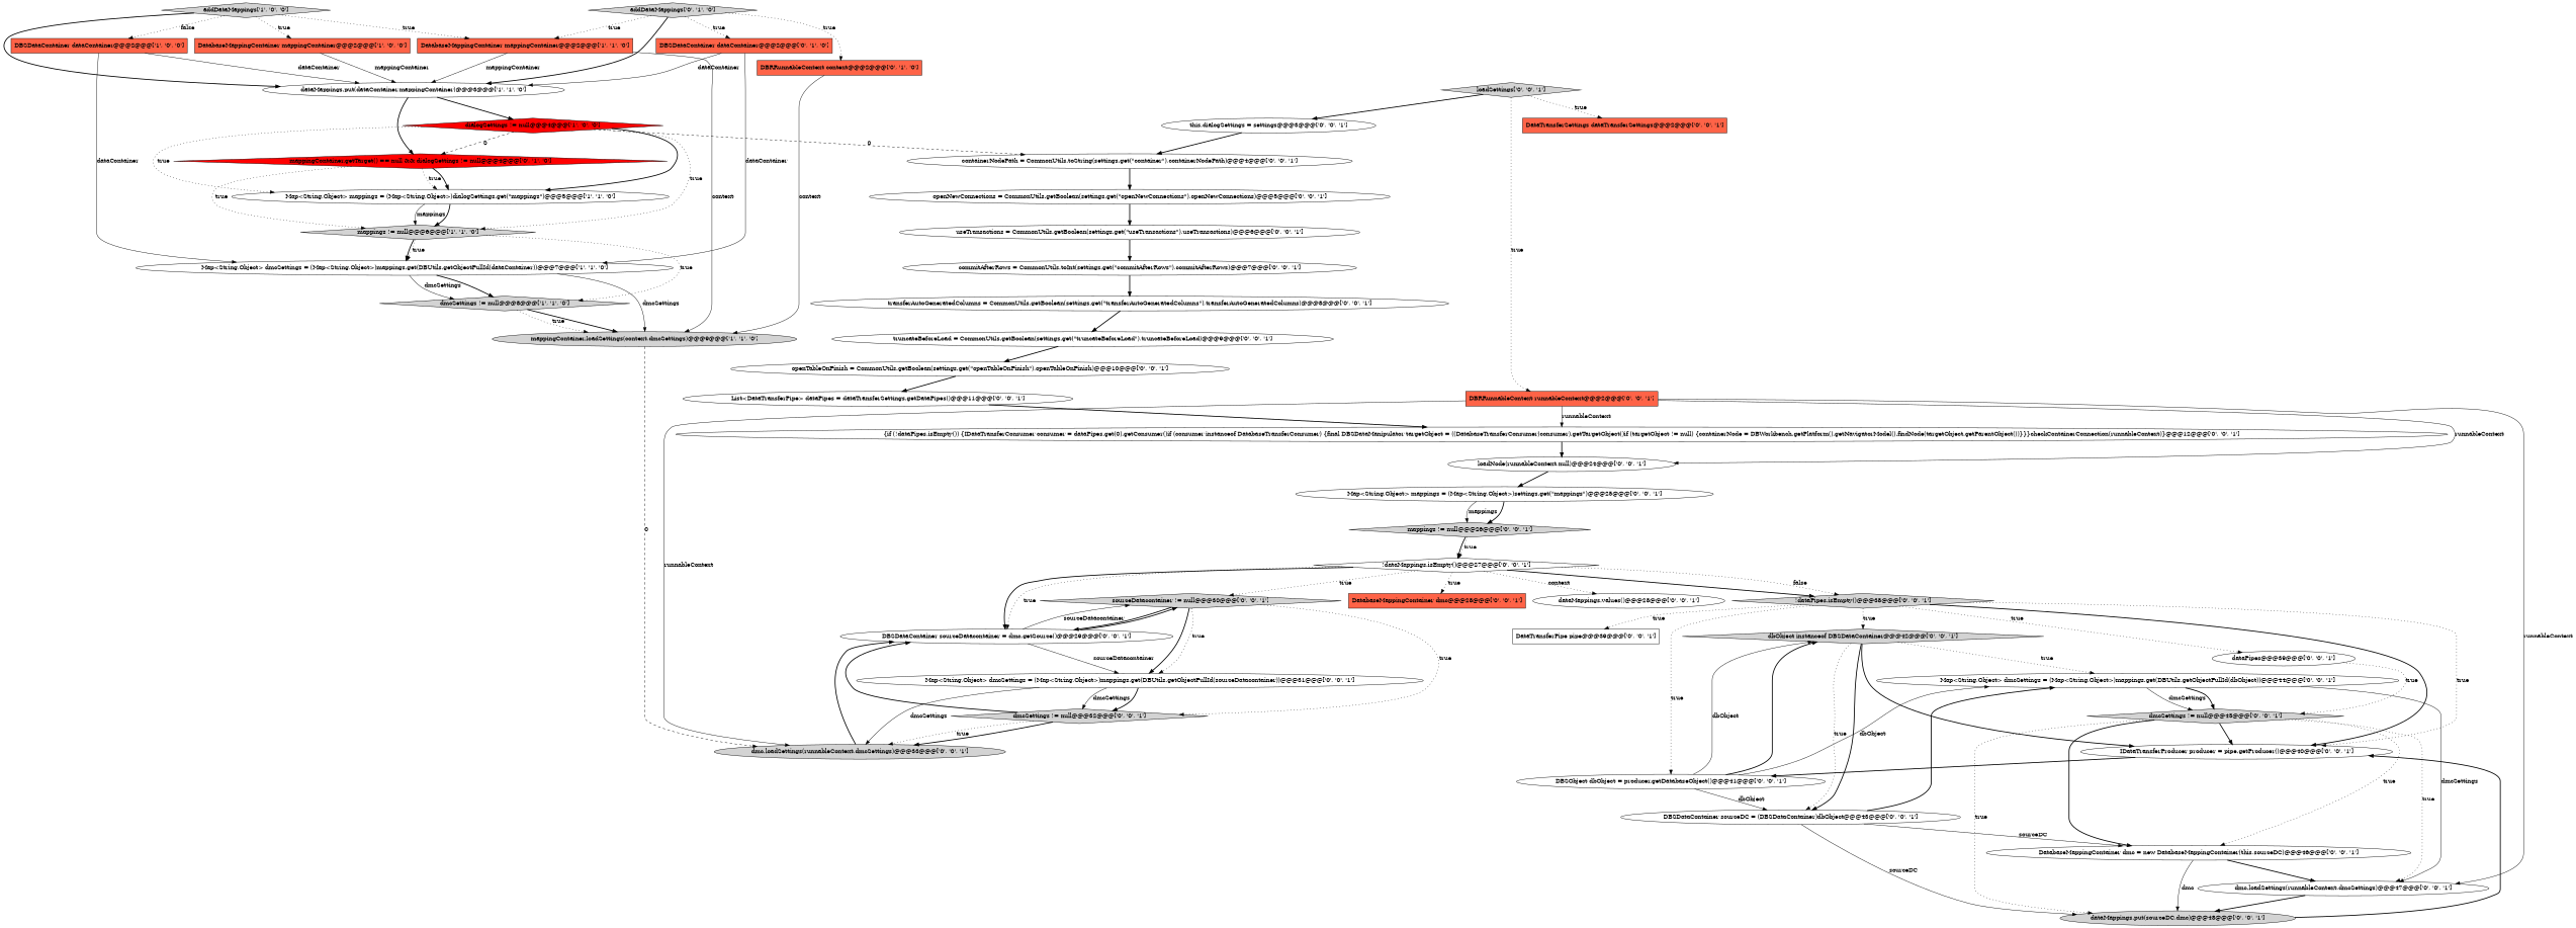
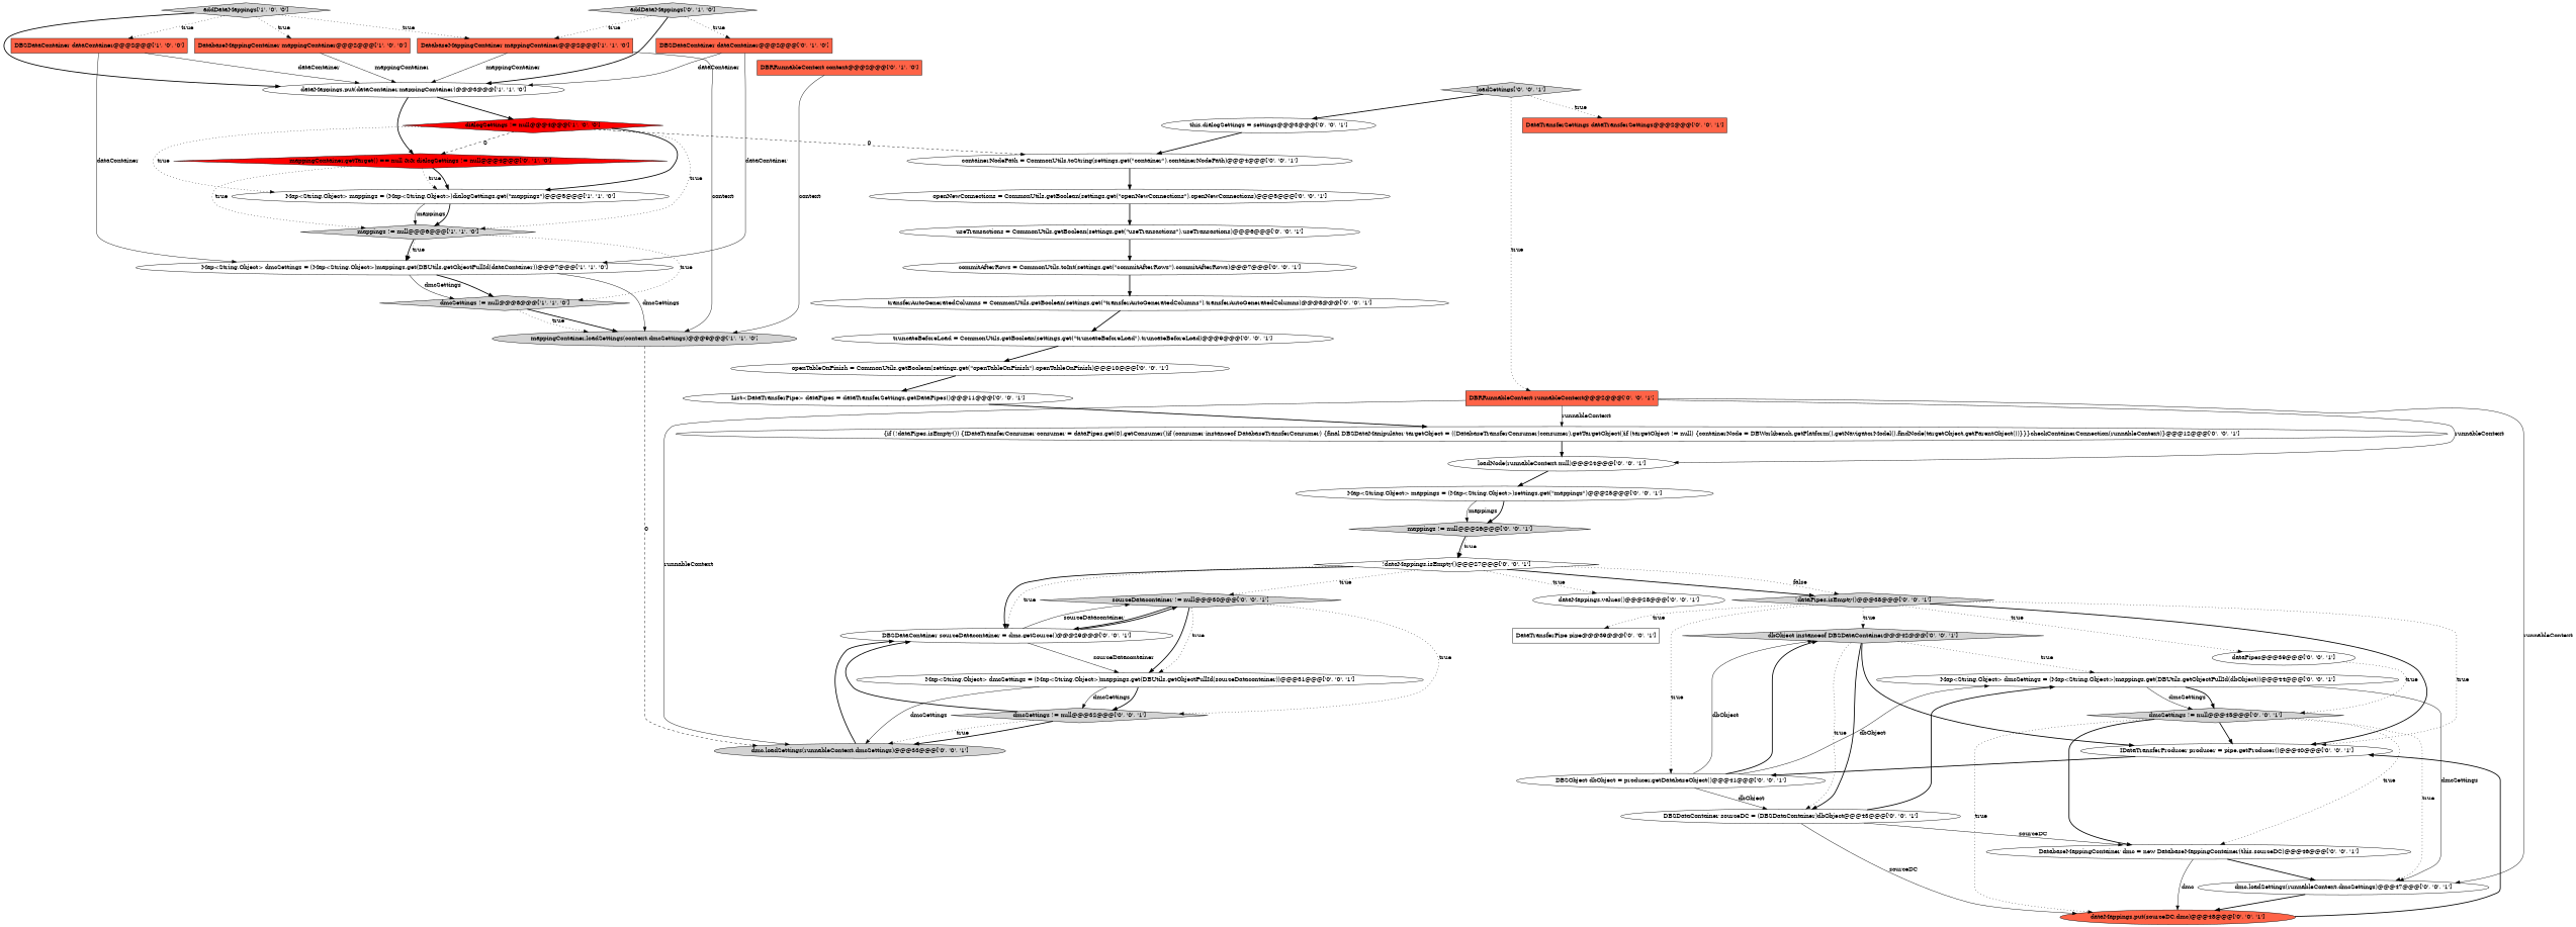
  digraph {
    node [fillcolor=white shape=ellipse style=filled]
    edge [style=bold]
    n1 [label="dataMappings.values()@@@28@@@['0', '0', '1']"]
    n2 [label="openTableOnFinish = CommonUtils.getBoolean(settings.get(\"openTableOnFinish\"),openTableOnFinish)@@@10@@@['0', '0', '1']"]
    n3 [label="List<DataTransferPipe> dataPipes = dataTransferSettings.getDataPipes()@@@11@@@['0', '0', '1']"]
    n4 [label="{if (!dataPipes.isEmpty()) {IDataTransferConsumer consumer = dataPipes.get(0).getConsumer()if (consumer instanceof DatabaseTransferConsumer) {final DBSDataManipulator targetObject = ((DatabaseTransferConsumer)consumer).getTargetObject()if (targetObject != null) {containerNode = DBWorkbench.getPlatform().getNavigatorModel().findNode(targetObject.getParentObject())}}}checkContainerConnection(runnableContext)}@@@12@@@['0', '0', '1']"]
    n5 [fillcolor=red label="dialogSettings != null@@@4@@@['1', '0', '0']" shape=diamond]
    n6 [fillcolor=red label="mappingContainer.getTarget() == null && dialogSettings != null@@@4@@@['0', '1', '0']" shape=diamond]
    n7 [fillcolor=lightgray label="mappings != null@@@6@@@['1', '1', '0']" shape=diamond]
    n8 [label="containerNodePath = CommonUtils.toString(settings.get(\"container\"),containerNodePath)@@@4@@@['0', '0', '1']"]
    n9 [label="Map<String,Object> mappings = (Map<String,Object>)dialogSettings.get(\"mappings\")@@@5@@@['1', '1', '0']"]
    n10 [label="Map<String,Object> dmcSettings = (Map<String,Object>)mappings.get(DBUtils.getObjectFullId(dataContainer))@@@7@@@['1', '1', '0']"]
    n11 [fillcolor=lightgray label="dmcSettings != null@@@8@@@['1', '1', '0']" shape=diamond]
    n12 [label="openNewConnections = CommonUtils.getBoolean(settings.get(\"openNewConnections\"),openNewConnections)@@@5@@@['0', '0', '1']"]
    n13 [label="transferAutoGeneratedColumns = CommonUtils.getBoolean(settings.get(\"transferAutoGeneratedColumns\"),transferAutoGeneratedColumns)@@@8@@@['0', '0', '1']"]
    n14 [label="truncateBeforeLoad = CommonUtils.getBoolean(settings.get(\"truncateBeforeLoad\"),truncateBeforeLoad)@@@9@@@['0', '0', '1']"]
    n15 [fillcolor=tomato label="DBRRunnableContext context@@@2@@@['0', '1', '0']" shape=box]
    n16 [fillcolor=lightgray label="mappingContainer.loadSettings(context,dmcSettings)@@@9@@@['1', '1', '0']"]
    n17 [fillcolor=lightgray label="dmc.loadSettings(runnableContext,dmcSettings)@@@33@@@['0', '0', '1']"]
    n18 [fillcolor=lightgray label="dbObject instanceof DBSDataContainer@@@42@@@['0', '0', '1']" shape=diamond]
    n19 [label="Map<String,Object> dmcSettings = (Map<String,Object>)mappings.get(DBUtils.getObjectFullId(dbObject))@@@44@@@['0', '0', '1']"]
    n20 [label="DBSDataContainer sourceDC = (DBSDataContainer)dbObject@@@43@@@['0', '0', '1']"]
    n21 [label="IDataTransferProducer producer = pipe.getProducer()@@@40@@@['0', '0', '1']"]
    n22 [fillcolor=lightgray label="dmcSettings != null@@@45@@@['0', '0', '1']" shape=diamond]
    n23 [label="dmc.loadSettings(runnableContext,dmcSettings)@@@47@@@['0', '0', '1']"]
    n24 [label="DatabaseMappingContainer dmc = new DatabaseMappingContainer(this,sourceDC)@@@46@@@['0', '0', '1']"]
-   n25 [fillcolor=lightgray label="dataMappings.put(sourceDC,dmc)@@@48@@@['0', '0', '1']"]
+   n25 [fillcolor=tomato label="dataMappings.put(sourceDC,dmc)@@@48@@@['0', '0', '1']"]
    n26 [label="DBSObject dbObject = producer.getDatabaseObject()@@@41@@@['0', '0', '1']"]
    n27 [label="useTransactions = CommonUtils.getBoolean(settings.get(\"useTransactions\"),useTransactions)@@@6@@@['0', '0', '1']"]
    n28 [label="commitAfterRows = CommonUtils.toInt(settings.get(\"commitAfterRows\"),commitAfterRows)@@@7@@@['0', '0', '1']"]
    n29 [fillcolor=lightgray label="!dataPipes.isEmpty()@@@38@@@['0', '0', '1']" shape=diamond]
    n30 [label="DataTransferPipe pipe@@@39@@@['0', '0', '1']" shape=box]
    n31 [label="dataPipes@@@39@@@['0', '0', '1']"]
    n32 [label="!dataMappings.isEmpty()@@@27@@@['0', '0', '1']" shape=diamond]
    n33 [fillcolor=lightgray label="sourceDatacontainer != null@@@30@@@['0', '0', '1']" shape=diamond]
    n34 [label="DBSDataContainer sourceDatacontainer = dmc.getSource()@@@29@@@['0', '0', '1']"]
-   n35 [fillcolor=tomato label="DatabaseMappingContainer dmc@@@28@@@['0', '0', '1']" shape=box]
    n36 [fillcolor=lightgray label="dmcSettings != null@@@32@@@['0', '0', '1']" shape=diamond]
    n37 [label="Map<String,Object> dmcSettings = (Map<String,Object>)mappings.get(DBUtils.getObjectFullId(sourceDatacontainer))@@@31@@@['0', '0', '1']"]
    n38 [label="Map<String,Object> mappings = (Map<String,Object>)settings.get(\"mappings\")@@@25@@@['0', '0', '1']"]
    n39 [fillcolor=lightgray label="mappings != null@@@26@@@['0', '0', '1']" shape=diamond]
    n40 [label="dataMappings.put(dataContainer,mappingContainer)@@@3@@@['1', '1', '0']"]
    n41 [label="loadNode(runnableContext,null)@@@24@@@['0', '0', '1']"]
    n42 [fillcolor=tomato label="DBRRunnableContext runnableContext@@@2@@@['0', '0', '1']" shape=box]
    n43 [fillcolor=lightgray label="addDataMappings['0', '1', '0']" shape=diamond]
    n44 [fillcolor=tomato label="DatabaseMappingContainer mappingContainer@@@2@@@['1', '1', '0']" shape=box]
    n45 [fillcolor=tomato label="DBSDataContainer dataContainer@@@2@@@['0', '1', '0']" shape=box]
    n46 [fillcolor=tomato label="DBSDataContainer dataContainer@@@2@@@['1', '0', '0']" shape=box]
    n47 [label="this.dialogSettings = settings@@@3@@@['0', '0', '1']"]
    n48 [fillcolor=tomato label="DatabaseMappingContainer mappingContainer@@@2@@@['1', '0', '0']" shape=box]
    n49 [fillcolor=tomato label="DataTransferSettings dataTransferSettings@@@2@@@['0', '0', '1']" shape=box]
    n50 [fillcolor=lightgray label="loadSettings['0', '0', '1']" shape=diamond]
    n51 [fillcolor=lightgray label="addDataMappings['1', '0', '0']" shape=diamond]
    n2 -> n3
    n3 -> n4
    n4 -> n41
    n5 -> n6 [label=0 style=dashed]
    n5 -> n7 [label=true style=dotted]
    n5 -> n8 [label=0 style=dashed]
    n5 -> n9 [label=true style=dotted]
    n5 -> n9
    n6 -> n7 [label=true style=dotted]
    n6 -> n9 [label=true style=dotted]
    n6 -> n9
    n7 -> n10
    n7 -> n10 [label=true style=dotted]
    n7 -> n11 [label=true style=dotted]
    n8 -> n12
    n9 -> n7 [label=mappings style=solid]
    n9 -> n7
    n10 -> n11 [label=dmcSettings style=solid]
    n10 -> n11
    n10 -> n16 [label=dmcSettings style=solid]
    n11 -> n16
    n11 -> n16 [label=true style=dotted]
    n12 -> n27
    n13 -> n14
    n14 -> n2
    n15 -> n16 [label=context style=solid]
    n16 -> n17 [label=0 style=dashed]
    n17 -> n34
    n18 -> n19 [label=true style=dotted]
    n18 -> n20 [label=true style=dotted]
    n18 -> n20
    n18 -> n21
    n19 -> n22 [label=dmcSettings style=solid]
    n19 -> n22
    n19 -> n23 [label=dmcSettings style=solid]
    n20 -> n19
    n20 -> n24 [label=sourceDC style=solid]
    n20 -> n25 [label=sourceDC style=solid]
    n21 -> n26
    n22 -> n21
    n22 -> n23 [label=true style=dotted]
    n22 -> n24
    n22 -> n24 [label=true style=dotted]
    n22 -> n25 [label=true style=dotted]
    n23 -> n25
    n24 -> n23
    n24 -> n25 [label=dmc style=solid]
    n25 -> n21
    n26 -> n18
    n26 -> n18 [label=dbObject style=solid]
    n26 -> n19 [label=dbObject style=solid]
    n26 -> n20 [label=dbObject style=solid]
    n27 -> n28
    n28 -> n13
    n29 -> n18 [label=true style=dotted]
    n29 -> n21
    n29 -> n21 [label=true style=dotted]
    n29 -> n26 [label=true style=dotted]
    n29 -> n30 [label=true style=dotted]
    n29 -> n31 [label=true style=dotted]
    n31 -> n22 [label=true style=dotted]
-   n32 -> n1 [label=context style=dotted]
+   n32 -> n1 [label=true style=dotted]
    n32 -> n29 [label=false style=dotted]
    n32 -> n29
    n32 -> n33 [label=true style=dotted]
    n32 -> n34 [label=true style=dotted]
    n32 -> n34
-   n32 -> n35 [label=true style=dotted]
    n33 -> n34
    n33 -> n36 [label=true style=dotted]
    n33 -> n37
    n33 -> n37 [label=true style=dotted]
    n34 -> n33 [label=sourceDatacontainer style=solid]
    n34 -> n33
    n34 -> n37 [label=sourceDatacontainer style=solid]
    n36 -> n17
    n36 -> n17 [label=true style=dotted]
    n36 -> n34
    n37 -> n17 [label=dmcSettings style=solid]
    n37 -> n36 [label=dmcSettings style=solid]
    n37 -> n36
    n38 -> n39
    n38 -> n39 [label=mappings style=solid]
    n39 -> n32 [label=true style=dotted]
    n39 -> n32
    n40 -> n5
    n40 -> n6
    n41 -> n38
    n42 -> n4 [label=runnableContext style=solid]
    n42 -> n17 [label=runnableContext style=solid]
    n42 -> n23 [label=runnableContext style=solid]
    n42 -> n41 [label=runnableContext style=solid]
-   n43 -> n15 [label=true style=dotted]
    n43 -> n40
    n43 -> n44 [label=true style=dotted]
    n43 -> n45 [label=true style=dotted]
    n44 -> n16 [label=context style=solid]
    n44 -> n40 [label=mappingContainer style=solid]
    n45 -> n10 [label=dataContainer style=solid]
    n45 -> n40 [label=dataContainer style=solid]
    n46 -> n10 [label=dataContainer style=solid]
    n46 -> n40 [label=dataContainer style=solid]
    n47 -> n8
    n48 -> n40 [label=mappingContainer style=solid]
    n50 -> n42 [label=true style=dotted]
    n50 -> n47
    n50 -> n49 [label=true style=dotted]
    n51 -> n40
    n51 -> n44 [label=true style=dotted]
-   n51 -> n46 [label=false style=dotted]
+   n51 -> n46 [label=true style=dotted]
    n51 -> n48 [label=true style=dotted]
  }
